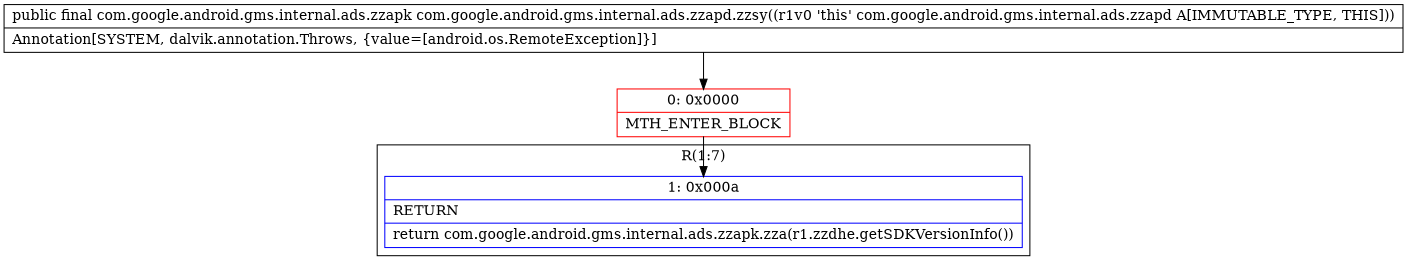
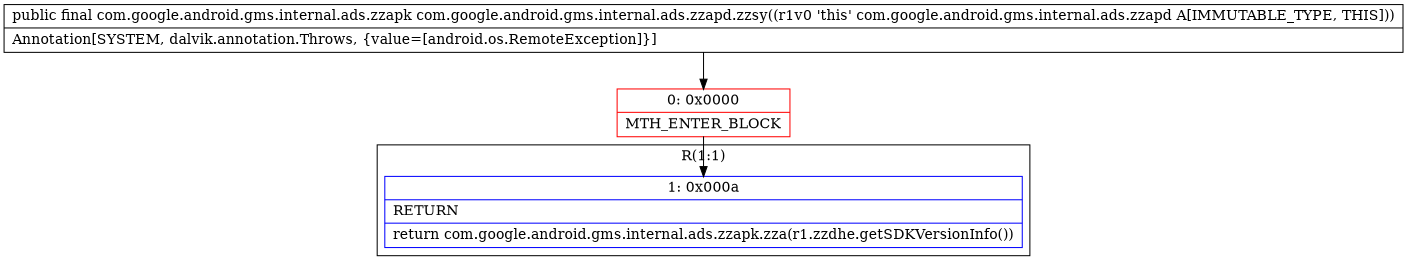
  digraph {
    node [shape=record]
    n1 [color=blue label="{1\:\ 0x000a|RETURN\l|return com.google.android.gms.internal.ads.zzapk.zza(r1.zzdhe.getSDKVersionInfo())\l}"]
    n2 [color=red label="{0\:\ 0x0000|MTH_ENTER_BLOCK\l}"]
    n3 [label="{public final com.google.android.gms.internal.ads.zzapk com.google.android.gms.internal.ads.zzapd.zzsy((r1v0 'this' com.google.android.gms.internal.ads.zzapd A[IMMUTABLE_TYPE, THIS]))  | Annotation[SYSTEM, dalvik.annotation.Throws, \{value=[android.os.RemoteException]\}]\l}"]
    subgraph cluster_1 {
-     label="R(1:7)"
+     label="R(1:1)"
      n1
    }
    n2 -> n1
    n3 -> n2
  }
